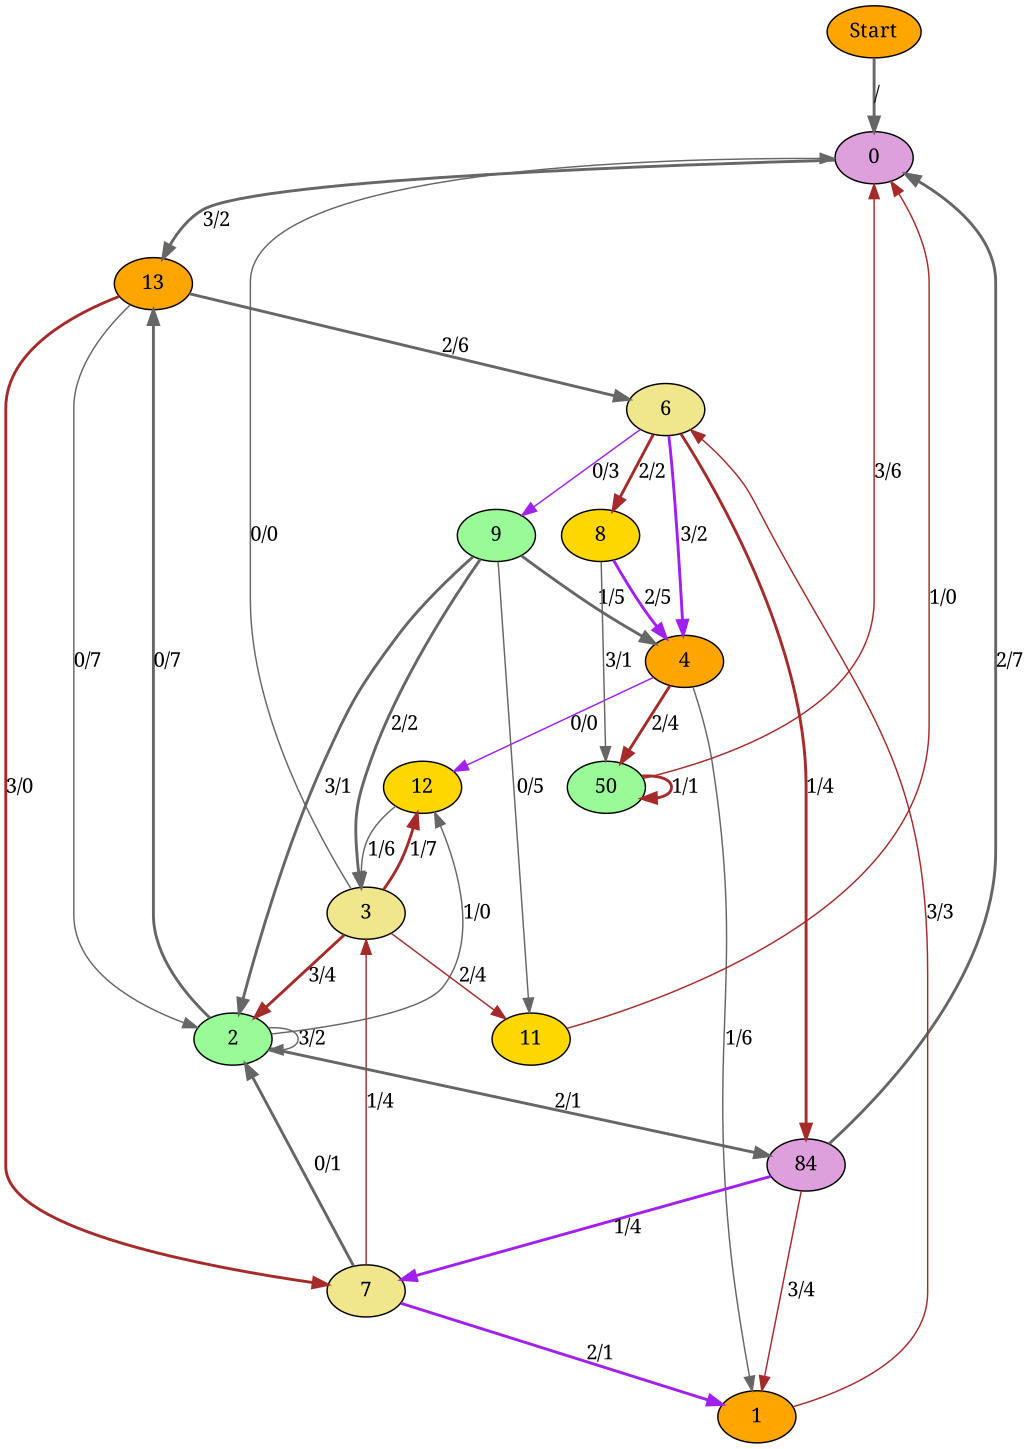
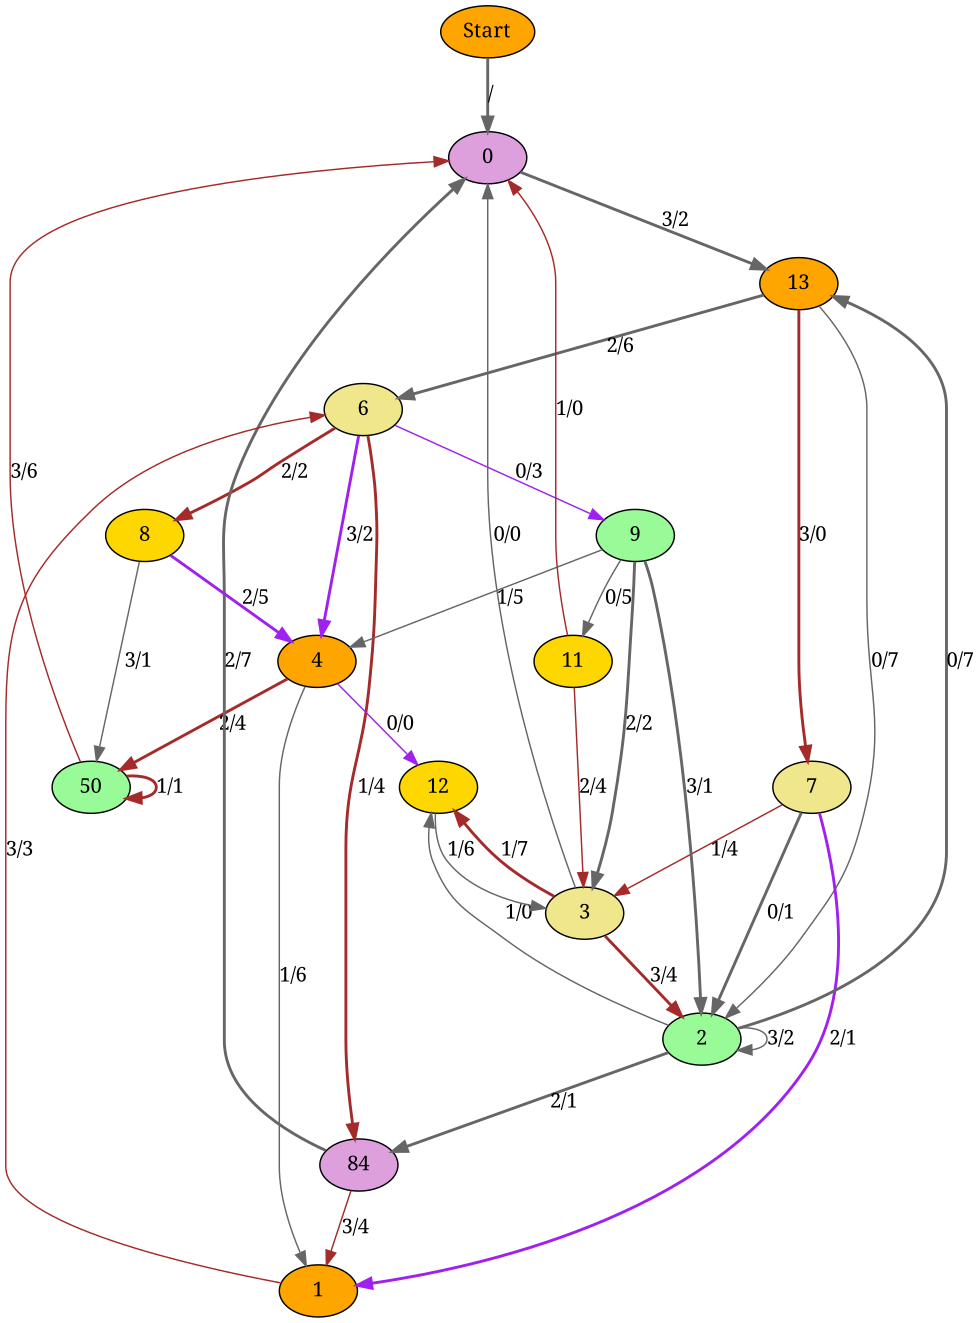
  digraph {
    fontname="Noto Serif"
    node [fillcolor=orange fontname="Noto Serif" style=filled]
    edge [color=gray40 fontname="Noto Serif" style=bold]
    0 [fillcolor=plum]
    Start
    13
    6 [fillcolor=khaki]
    7 [fillcolor=khaki]
    2 [fillcolor=palegreen]
    4
    n8 [fillcolor=plum label=84]
    9 [fillcolor=palegreen]
    8 [fillcolor=gold]
    1
    3 [fillcolor=khaki]
    12 [fillcolor=gold]
    n14 [fillcolor=palegreen label=50]
    11 [fillcolor=gold]
    0 -> 13 [label="3/2"]
    Start -> 0 [label="/"]
    13 -> 6 [label="2/6"]
    13 -> 7 [color=brown label="3/0"]
    13 -> 2 [label="0/7" style=solid]
    6 -> 4 [color=purple label="3/2"]
    6 -> n8 [color=brown label="1/4"]
    6 -> 9 [color=purple label="0/3" style=solid]
    6 -> 8 [color=brown label="2/2"]
    7 -> 2 [label="0/1"]
    7 -> 1 [color=purple label="2/1"]
    7 -> 3 [color=brown label="1/4" style=solid]
    2 -> 13 [label="0/7"]
    2 -> 2 [label="3/2" style=solid]
    2 -> n8 [label="2/1"]
    2 -> 12 [label="1/0" style=solid]
    4 -> 1 [label="1/6" style=solid]
    4 -> 12 [color=purple label="0/0" style=solid]
    4 -> n14 [color=brown label="2/4"]
    n8 -> 0 [label="2/7"]
-   n8 -> 7 [color=purple label="1/4"]
    n8 -> 1 [color=brown label="3/4" style=solid]
    9 -> 2 [label="3/1"]
-   9 -> 4 [label="1/5"]
+   9 -> 4 [label="1/5" style=solid]
    9 -> 3 [label="2/2"]
    9 -> 11 [label="0/5" style=solid]
    8 -> 4 [color=purple label="2/5"]
    8 -> n14 [label="3/1" style=solid]
    1 -> 6 [color=brown label="3/3" style=solid]
    3 -> 0 [label="0/0" style=solid]
    3 -> 2 [color=brown label="3/4"]
    3 -> 12 [color=brown label="1/7"]
-   3 -> 11 [color=brown label="2/4" style=solid]
+   11 -> 3 [color=brown label="2/4" style=solid]
    12 -> 3 [label="1/6" style=solid]
    n14 -> 0 [color=brown label="3/6" style=solid]
    n14 -> n14 [color=brown label="1/1"]
    11 -> 0 [color=brown label="1/0" style=solid]
  }
